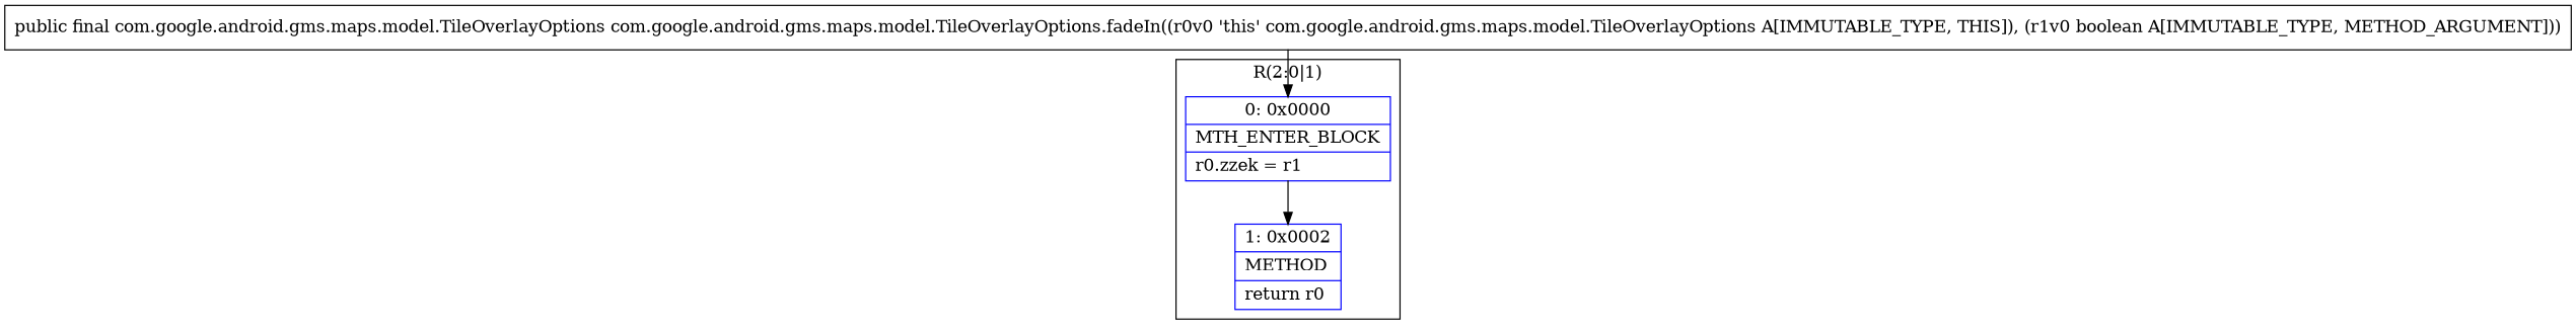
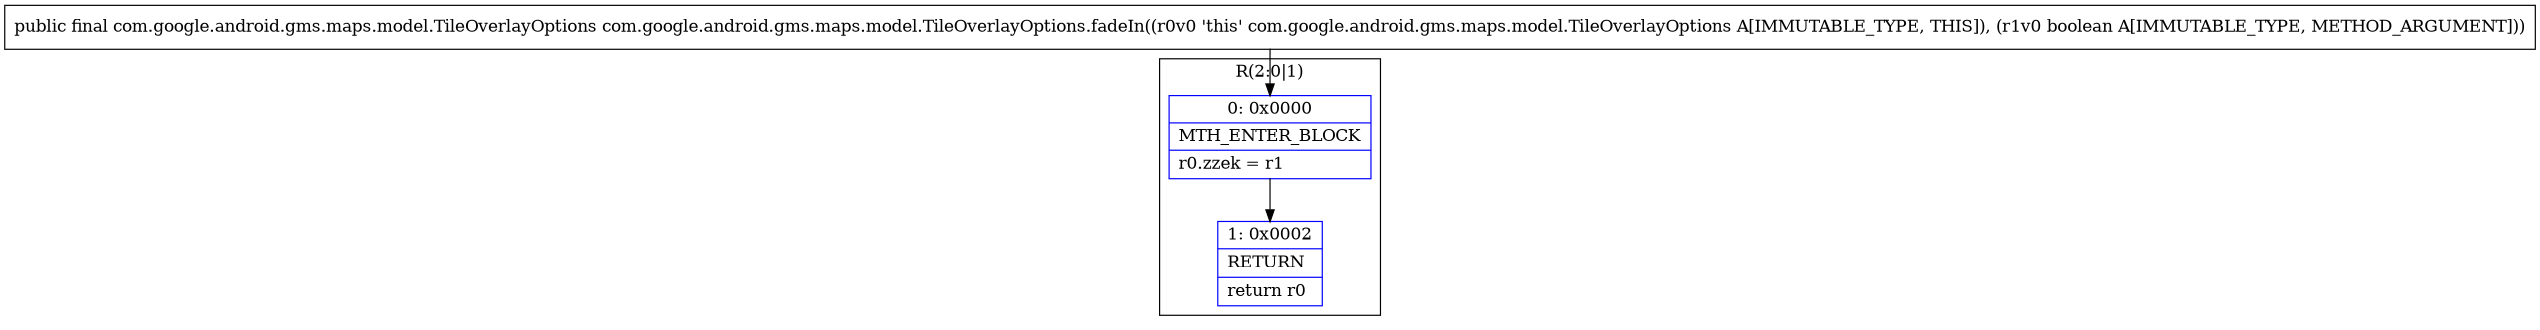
  digraph {
    node [color=blue shape=record]
    n1 [label="{0\:\ 0x0000|MTH_ENTER_BLOCK\l|r0.zzek = r1\l}"]
-   n2 [label="{1\:\ 0x0002|METHOD\l|return r0\l}"]
+   n2 [label="{1\:\ 0x0002|RETURN\l|return r0\l}"]
    n3 [label="{public final com.google.android.gms.maps.model.TileOverlayOptions com.google.android.gms.maps.model.TileOverlayOptions.fadeIn((r0v0 'this' com.google.android.gms.maps.model.TileOverlayOptions A[IMMUTABLE_TYPE, THIS]), (r1v0 boolean A[IMMUTABLE_TYPE, METHOD_ARGUMENT])) }" color=""]
    subgraph cluster_1 {
      label="R(2:0|1)"
      n1
      n2
    }
    n1 -> n2
    n3 -> n1
  }
